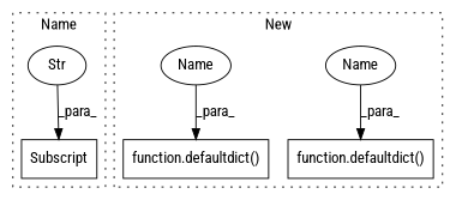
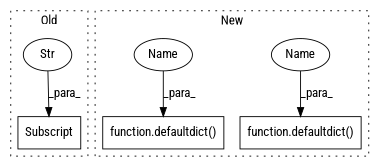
  digraph {
    fontname="Roboto Condensed"
    node [a=75 l="12,1" shape=box fontname="Roboto Condensed"]
    edge [fontname="Roboto Condensed"]
    n1 [a=63 l="21,0" label=Subscript s="3922,0"]
    n2 [a=66 l=8 label=Str s=3934 shape=ellipse]
    n3 [label="function.defaultdict()" s="3709,3725"]
    n4 [label="function.defaultdict()" s="3747,3763"]
    n5 [a=87 l=4 label=Name s=3721 shape=ellipse]
    n6 [a=87 l=4 label=Name s=3759 shape=ellipse]
    subgraph cluster_1 {
-     label=Name
+     label=Old
      style=dotted
      n1
      n2
    }
    subgraph cluster_2 {
      label=New
      style=dotted
      n3
      n4
      n5
      n6
    }
    n2 -> n1 [label=_para_]
    n5 -> n3 [label=_para_]
    n6 -> n4 [label=_para_]
  }
